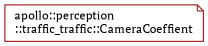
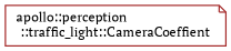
  digraph {
    rankdir=LR
    fontname="PT Serif"
-   n1 [color=brown fillcolor=white fontname="PT Serif" fontsize=10 height=0.2 label="apollo::perception\l::traffic_traffic::CameraCoeffient" shape=note style=filled width=0.4]
+   n1 [color=brown fillcolor=white fontname="PT Serif" fontsize=10 height=0.2 label="apollo::perception\l::traffic_light::CameraCoeffient" shape=note style=filled width=0.4]
  }
